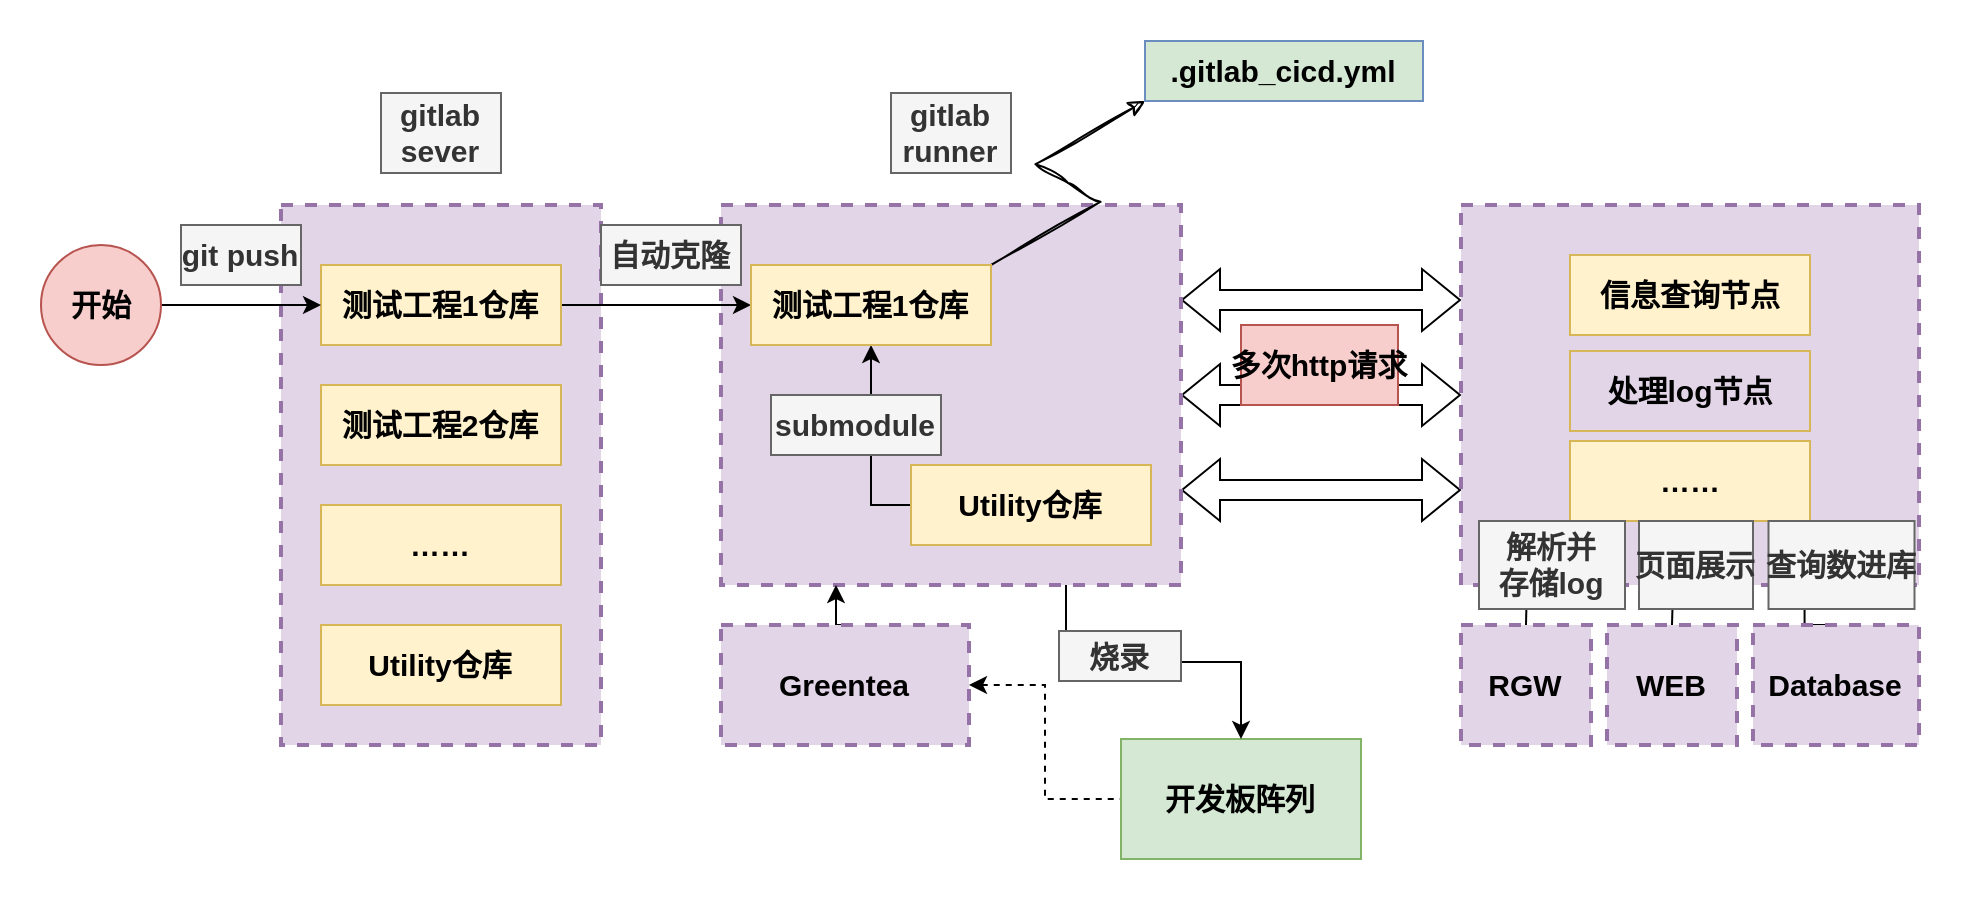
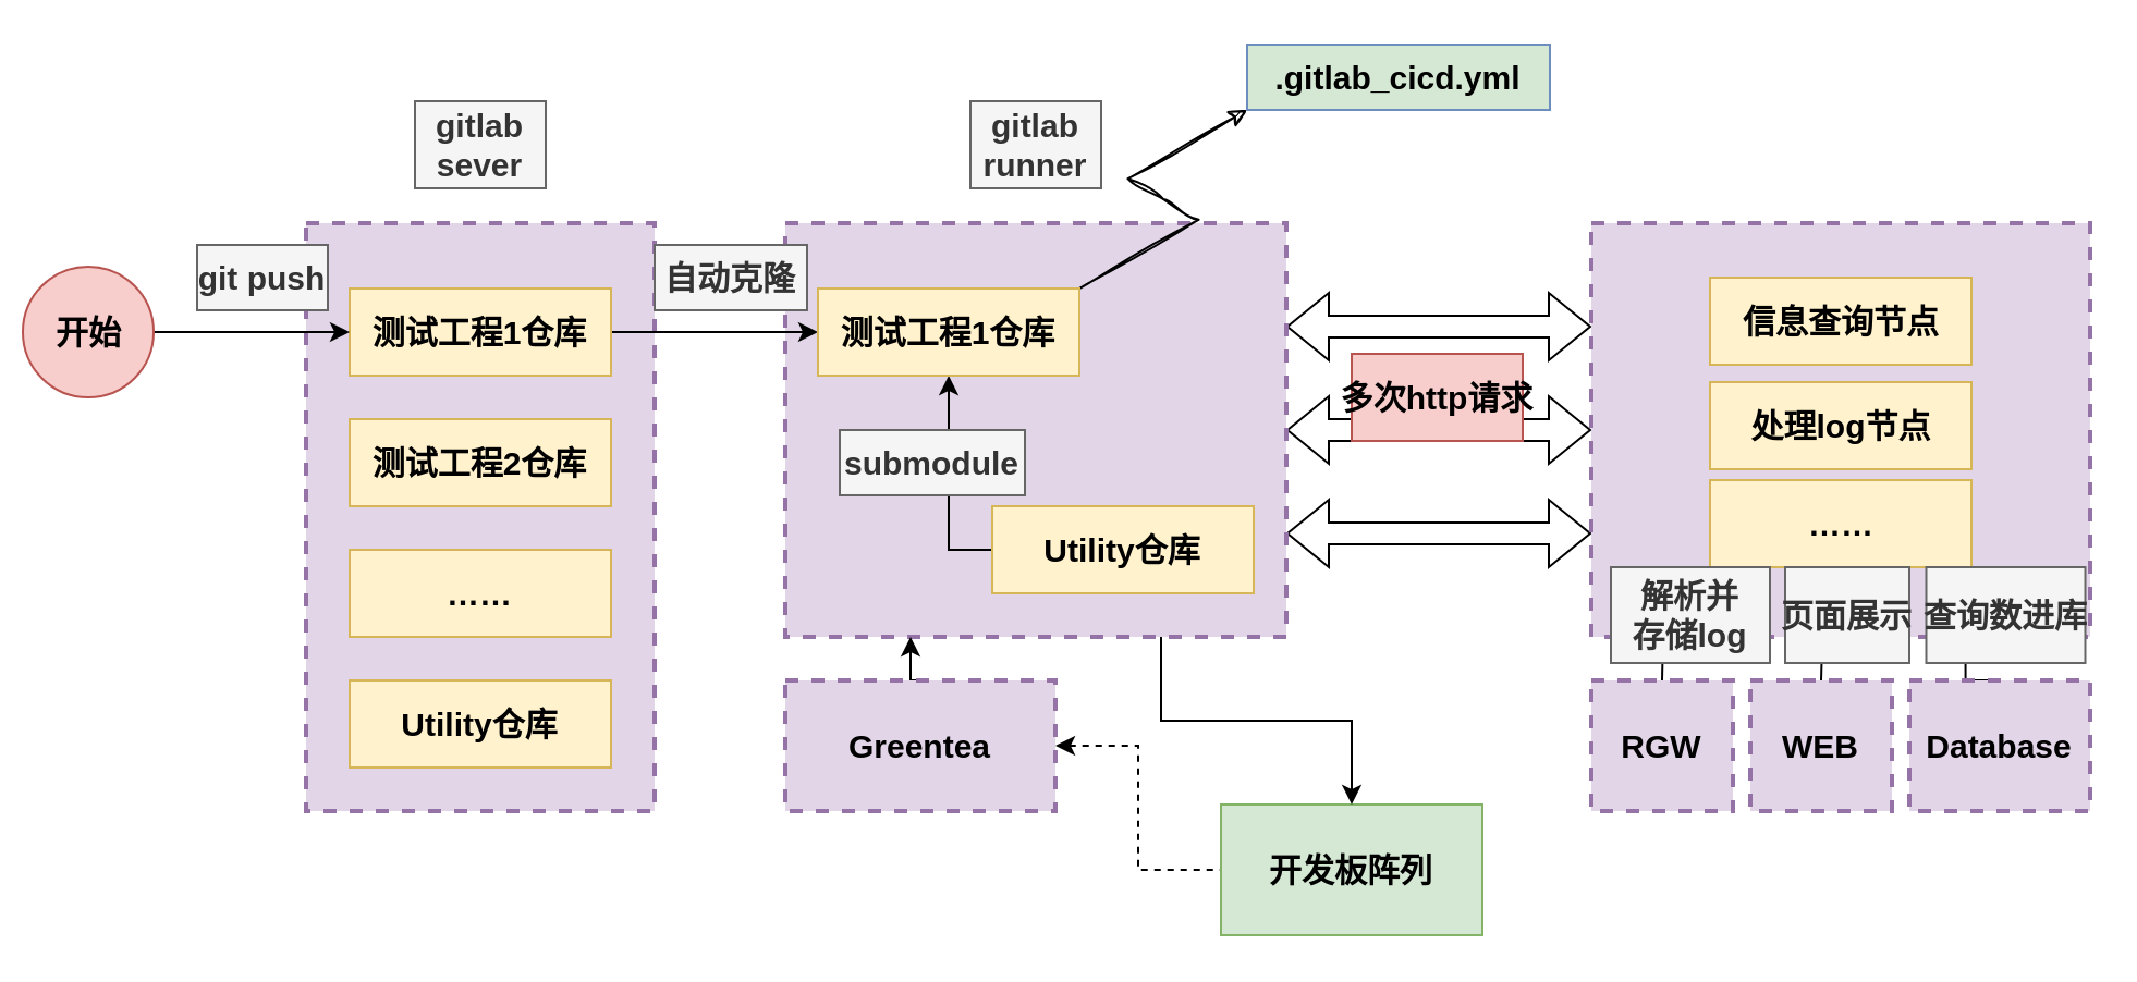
  <mxCell id="0" />
  <mxCell id="1" parent="0" />
  <mxCell id="2" style="edgeStyle=orthogonalEdgeStyle;rounded=0;orthogonalLoop=1;jettySize=auto;html=1;exitX=1;exitY=0.5;exitDx=0;exitDy=0;entryX=0;entryY=0.5;entryDx=0;entryDy=0;shape=flexArrow;startArrow=block;" edge="1" parent="1" source="5" target="30"><mxGeometry relative="1" as="geometry" /></mxCell>
  <mxCell id="3" style="edgeStyle=orthogonalEdgeStyle;rounded=0;orthogonalLoop=1;jettySize=auto;html=1;exitX=1;exitY=0.25;exitDx=0;exitDy=0;entryX=0;entryY=0.25;entryDx=0;entryDy=0;shape=flexArrow;startArrow=block;" edge="1" parent="1" source="5" target="30"><mxGeometry relative="1" as="geometry" /></mxCell>
  <mxCell id="4" style="edgeStyle=orthogonalEdgeStyle;rounded=0;orthogonalLoop=1;jettySize=auto;html=1;exitX=1;exitY=0.75;exitDx=0;exitDy=0;entryX=0;entryY=0.75;entryDx=0;entryDy=0;shape=flexArrow;startArrow=block;" edge="1" parent="1" source="5" target="30"><mxGeometry relative="1" as="geometry" /></mxCell>
  <mxCell id="5" value="" style="rounded=0;whiteSpace=wrap;html=1;dashed=1;strokeWidth=2;fillColor=#e1d5e7;strokeColor=#9673a6;" parent="1" vertex="1"><mxGeometry x="360" y="102" width="230" height="190" as="geometry" /></mxCell>
  <mxCell id="6" value="" style="rounded=0;whiteSpace=wrap;html=1;dashed=1;strokeWidth=2;fillColor=#e1d5e7;strokeColor=#9673a6;" parent="1" vertex="1"><mxGeometry x="140" y="102" width="160" height="270" as="geometry" /></mxCell>
  <mxCell id="7" style="edgeStyle=orthogonalEdgeStyle;rounded=0;orthogonalLoop=1;jettySize=auto;html=1;exitX=1;exitY=0.5;exitDx=0;exitDy=0;entryX=0;entryY=0.5;entryDx=0;entryDy=0;" parent="1" source="8" target="14" edge="1"><mxGeometry relative="1" as="geometry" /></mxCell>
  <mxCell id="8" value="测试工程1仓库" style="rounded=0;whiteSpace=wrap;html=1;fillColor=#fff2cc;strokeColor=#d6b656;fontSize=15;fontStyle=1" parent="1" vertex="1"><mxGeometry x="160" y="132" width="120" height="40" as="geometry" /></mxCell>
  <mxCell id="9" value="测试工程2仓库" style="rounded=0;whiteSpace=wrap;html=1;fillColor=#fff2cc;strokeColor=#d6b656;fontSize=15;fontStyle=1" parent="1" vertex="1"><mxGeometry x="160" y="192" width="120" height="40" as="geometry" /></mxCell>
  <mxCell id="10" value="……" style="rounded=0;whiteSpace=wrap;html=1;fillColor=#fff2cc;strokeColor=#d6b656;fontSize=15;fontStyle=1" parent="1" vertex="1"><mxGeometry x="160" y="252" width="120" height="40" as="geometry" /></mxCell>
  <mxCell id="11" value="Utility仓库" style="rounded=0;whiteSpace=wrap;html=1;fillColor=#fff2cc;strokeColor=#d6b656;fontSize=15;fontStyle=1" parent="1" vertex="1"><mxGeometry x="160" y="312" width="120" height="40" as="geometry" /></mxCell>
  <mxCell id="12" style="edgeStyle=orthogonalEdgeStyle;rounded=0;orthogonalLoop=1;jettySize=auto;html=1;exitX=0.5;exitY=1;exitDx=0;exitDy=0;entryX=0;entryY=0.5;entryDx=0;entryDy=0;startArrow=classic;startFill=1;endArrow=none;endFill=0;" parent="1" source="14" target="15" edge="1"><mxGeometry relative="1" as="geometry" /></mxCell>
  <mxCell id="13" style="rounded=0;orthogonalLoop=1;jettySize=auto;html=1;exitX=1;exitY=0;exitDx=0;exitDy=0;entryX=0;entryY=1;entryDx=0;entryDy=0;sketch=1;curveFitting=1;jiggle=2;flowAnimation=0;edgeStyle=isometricEdgeStyle;" parent="1" source="14" target="23" edge="1"><mxGeometry relative="1" as="geometry" /></mxCell>
  <mxCell id="14" value="测试工程1仓库" style="rounded=0;whiteSpace=wrap;html=1;fillColor=#fff2cc;strokeColor=#d6b656;fontSize=15;fontStyle=1" parent="1" vertex="1"><mxGeometry x="375" y="132" width="120" height="40" as="geometry" /></mxCell>
  <mxCell id="15" value="Utility仓库" style="rounded=0;whiteSpace=wrap;html=1;fillColor=#fff2cc;strokeColor=#d6b656;fontSize=15;fontStyle=1" parent="1" vertex="1"><mxGeometry x="455" y="232" width="120" height="40" as="geometry" /></mxCell>
  <mxCell id="16" style="edgeStyle=orthogonalEdgeStyle;rounded=0;orthogonalLoop=1;jettySize=auto;html=1;exitX=1;exitY=0.5;exitDx=0;exitDy=0;exitPerimeter=0;entryX=0;entryY=0.5;entryDx=0;entryDy=0;" parent="1" source="17" target="8" edge="1"><mxGeometry relative="1" as="geometry" /></mxCell>
- <mxCell id="17" value="&lt;font style=&quot;font-size: 15px;&quot;&gt;开始&lt;/font&gt;" style="verticalLabelPosition=middle;verticalAlign=middle;html=1;shape=mxgraph.flowchart.on-page_reference;aspect=fixed;labelPosition=center;align=center;fillColor=#f8cecc;strokeColor=#b85450;fontStyle=1" parent="1" vertex="1"><mxGeometry x="20" y="122" width="60" height="60" as="geometry" /></mxCell>
+ <mxCell id="17" value="&lt;font style=&quot;font-size: 15px;&quot;&gt;开始&lt;/font&gt;" style="verticalLabelPosition=middle;verticalAlign=middle;html=1;shape=mxgraph.flowchart.on-page_reference;aspect=fixed;labelPosition=center;align=center;fillColor=#f8cecc;strokeColor=#b85450;fontStyle=1" parent="1" vertex="1"><mxGeometry x="10" y="122" width="60" height="60" as="geometry" /></mxCell>
  <mxCell id="18" value="&lt;b style=&quot;font-size: 15px; text-wrap: nowrap;&quot;&gt;git push&lt;/b&gt;" style="text;html=1;align=center;verticalAlign=middle;whiteSpace=wrap;rounded=0;fillColor=#f5f5f5;fontColor=#333333;strokeColor=#666666;" parent="1" vertex="1"><mxGeometry x="90" y="112" width="60" height="30" as="geometry" /></mxCell>
  <mxCell id="19" value="&lt;span style=&quot;font-size: 15px; text-wrap: nowrap;&quot;&gt;&lt;b&gt;自动克隆&lt;/b&gt;&lt;/span&gt;" style="text;html=1;align=center;verticalAlign=middle;whiteSpace=wrap;rounded=0;fillColor=#f5f5f5;fontColor=#333333;strokeColor=#666666;" parent="1" vertex="1"><mxGeometry x="300" y="112" width="70" height="30" as="geometry" /></mxCell>
  <mxCell id="20" value="&lt;span style=&quot;font-size: 15px; text-wrap: nowrap;&quot;&gt;&lt;b&gt;submodule&lt;/b&gt;&lt;/span&gt;" style="text;html=1;align=center;verticalAlign=middle;whiteSpace=wrap;rounded=0;fillColor=#f5f5f5;fontColor=#333333;strokeColor=#666666;" parent="1" vertex="1"><mxGeometry x="385" y="197" width="85" height="30" as="geometry" /></mxCell>
  <mxCell id="21" value="&lt;div&gt;&lt;b style=&quot;font-size: 15px; text-wrap: nowrap;&quot;&gt;gitlab&lt;/b&gt;&lt;/div&gt;&lt;b style=&quot;font-size: 15px; text-wrap: nowrap;&quot;&gt;runner&lt;/b&gt;" style="text;html=1;align=center;verticalAlign=middle;whiteSpace=wrap;rounded=0;fillColor=#f5f5f5;fontColor=#333333;strokeColor=#666666;" parent="1" vertex="1"><mxGeometry x="445" y="46" width="60" height="40" as="geometry" /></mxCell>
  <mxCell id="22" value="&lt;div&gt;&lt;b style=&quot;font-size: 15px; text-wrap: nowrap;&quot;&gt;gitlab&lt;/b&gt;&lt;/div&gt;&lt;span style=&quot;font-size: 15px; text-wrap: nowrap;&quot;&gt;&lt;b&gt;sever&lt;/b&gt;&lt;/span&gt;" style="text;html=1;align=center;verticalAlign=middle;whiteSpace=wrap;rounded=0;fillColor=#f5f5f5;fontColor=#333333;strokeColor=#666666;" parent="1" vertex="1"><mxGeometry x="190" y="46" width="60" height="40" as="geometry" /></mxCell>
  <mxCell id="23" value="&lt;b&gt;&lt;font style=&quot;font-size: 15px;&quot;&gt;.gitlab_cicd.yml&lt;/font&gt;&lt;/b&gt;" style="rounded=0;whiteSpace=wrap;html=1;fillColor=#d5e8d4;strokeColor=#6c8ebf;" parent="1" vertex="1"><mxGeometry x="572" y="20" width="139" height="30" as="geometry" /></mxCell>
  <mxCell id="24" style="edgeStyle=orthogonalEdgeStyle;rounded=0;orthogonalLoop=1;jettySize=auto;html=1;exitX=1;exitY=0.5;exitDx=0;exitDy=0;startArrow=classic;startFill=1;endArrow=none;endFill=0;dashed=1;" parent="1" source="26" target="27" edge="1"><mxGeometry relative="1" as="geometry"><mxPoint x="571" y="564" as="sourcePoint" /></mxGeometry></mxCell>
  <mxCell id="25" style="edgeStyle=orthogonalEdgeStyle;rounded=0;orthogonalLoop=1;jettySize=auto;html=1;exitX=0.5;exitY=0;exitDx=0;exitDy=0;entryX=0.25;entryY=1;entryDx=0;entryDy=0;" edge="1" parent="1" source="26" target="5"><mxGeometry relative="1" as="geometry" /></mxCell>
  <mxCell id="26" value="&lt;b&gt;&lt;font style=&quot;font-size: 15px;&quot;&gt;Greentea&lt;/font&gt;&lt;/b&gt;" style="rounded=0;whiteSpace=wrap;html=1;fillColor=#e1d5e7;strokeColor=#9673a6;dashed=1;strokeWidth=2;" parent="1" vertex="1"><mxGeometry x="360" y="312" width="124" height="60" as="geometry" /></mxCell>
  <mxCell id="27" value="&lt;span style=&quot;font-size: 15px;&quot;&gt;&lt;b&gt;开发板阵列&lt;/b&gt;&lt;/span&gt;" style="rounded=0;whiteSpace=wrap;html=1;fillColor=#d5e8d4;strokeColor=#82b366;" parent="1" vertex="1"><mxGeometry x="560" y="369" width="120" height="60" as="geometry" /></mxCell>
  <mxCell id="28" style="edgeStyle=orthogonalEdgeStyle;rounded=0;orthogonalLoop=1;jettySize=auto;html=1;entryX=0.5;entryY=0;entryDx=0;entryDy=0;exitX=0.75;exitY=1;exitDx=0;exitDy=0;" parent="1" source="5" target="27" edge="1"><mxGeometry relative="1" as="geometry"><mxPoint x="598" y="374" as="sourcePoint" /></mxGeometry></mxCell>
- <mxCell id="29" value="&lt;b style=&quot;font-size: 15px; text-wrap: nowrap;&quot;&gt;烧录&lt;/b&gt;" style="text;html=1;align=center;verticalAlign=middle;whiteSpace=wrap;rounded=0;fillColor=#f5f5f5;fontColor=#333333;strokeColor=#666666;" parent="1" vertex="1"><mxGeometry x="529" y="315" width="61" height="25" as="geometry" /></mxCell>
  <mxCell id="30" value="" style="rounded=0;whiteSpace=wrap;html=1;dashed=1;strokeWidth=2;fillColor=#e1d5e7;strokeColor=#9673a6;" vertex="1" parent="1"><mxGeometry x="730" y="102" width="229" height="190" as="geometry" /></mxCell>
  <mxCell id="31" style="edgeStyle=orthogonalEdgeStyle;rounded=0;orthogonalLoop=1;jettySize=auto;html=1;exitX=0.5;exitY=0;exitDx=0;exitDy=0;entryX=0.75;entryY=1;entryDx=0;entryDy=0;" edge="1" parent="1" source="32" target="30"><mxGeometry relative="1" as="geometry" /></mxCell>
  <mxCell id="32" value="&lt;b&gt;&lt;font style=&quot;font-size: 15px;&quot;&gt;Database&lt;/font&gt;&lt;/b&gt;" style="rounded=0;whiteSpace=wrap;html=1;fillColor=#e1d5e7;strokeColor=#9673a6;dashed=1;strokeWidth=2;" vertex="1" parent="1"><mxGeometry x="876" y="312" width="83" height="60" as="geometry" /></mxCell>
  <mxCell id="33" value="&lt;b&gt;&lt;font style=&quot;font-size: 15px;&quot;&gt;RGW&lt;/font&gt;&lt;/b&gt;" style="rounded=0;whiteSpace=wrap;html=1;fillColor=#e1d5e7;strokeColor=#9673a6;dashed=1;strokeWidth=2;" vertex="1" parent="1"><mxGeometry x="730" y="312" width="65" height="60" as="geometry" /></mxCell>
  <mxCell id="34" style="edgeStyle=orthogonalEdgeStyle;rounded=0;orthogonalLoop=1;jettySize=auto;html=1;exitX=0.5;exitY=0;exitDx=0;exitDy=0;entryX=0.144;entryY=0.995;entryDx=0;entryDy=0;entryPerimeter=0;" edge="1" parent="1" source="33" target="30"><mxGeometry relative="1" as="geometry" /></mxCell>
  <mxCell id="35" value="信息查询节点" style="rounded=0;whiteSpace=wrap;html=1;fillColor=#fff2cc;strokeColor=#d6b656;fontSize=15;fontStyle=1" vertex="1" parent="1"><mxGeometry x="784.5" y="127" width="120" height="40" as="geometry" /></mxCell>
- <mxCell id="36" value="处理log节点" style="rounded=0;whiteSpace=wrap;html=1;fillColor=#e1d5e7;strokeColor=#d6b656;fontSize=15;fontStyle=1;" vertex="1" parent="1"><mxGeometry x="784.5" y="175" width="120" height="40" as="geometry" /></mxCell>
+ <mxCell id="36" value="处理log节点" style="rounded=0;whiteSpace=wrap;html=1;fillColor=#fff2cc;strokeColor=#d6b656;fontSize=15;fontStyle=1" vertex="1" parent="1"><mxGeometry x="784.5" y="175" width="120" height="40" as="geometry" /></mxCell>
  <mxCell id="37" value="……" style="rounded=0;whiteSpace=wrap;html=1;fillColor=#fff2cc;strokeColor=#d6b656;fontSize=15;fontStyle=1" vertex="1" parent="1"><mxGeometry x="784.5" y="220" width="120" height="40" as="geometry" /></mxCell>
  <mxCell id="38" value="&lt;b style=&quot;font-size: 15px; text-wrap: nowrap;&quot;&gt;解析并&lt;/b&gt;&lt;div&gt;&lt;b style=&quot;font-size: 15px; text-wrap: nowrap;&quot;&gt;存储log&lt;/b&gt;&lt;/div&gt;" style="text;html=1;align=center;verticalAlign=middle;whiteSpace=wrap;rounded=0;fillColor=#f5f5f5;fontColor=#333333;strokeColor=#666666;" parent="1" vertex="1"><mxGeometry x="739" y="260" width="73" height="44" as="geometry" /></mxCell>
  <mxCell id="39" value="&lt;span style=&quot;font-size: 15px; text-wrap: nowrap;&quot;&gt;&lt;b&gt;查询数进库&lt;/b&gt;&lt;/span&gt;" style="text;html=1;align=center;verticalAlign=middle;whiteSpace=wrap;rounded=0;fillColor=#f5f5f5;fontColor=#333333;strokeColor=#666666;" vertex="1" parent="1"><mxGeometry x="883.75" y="260" width="73" height="44" as="geometry" /></mxCell>
  <mxCell id="40" value="&lt;div&gt;&lt;span style=&quot;font-size: 15px; text-wrap: nowrap;&quot;&gt;&lt;b&gt;多次http请求&lt;/b&gt;&lt;/span&gt;&lt;/div&gt;" style="text;html=1;align=center;verticalAlign=middle;whiteSpace=wrap;rounded=0;fillColor=#f8cecc;strokeColor=#b85450;" vertex="1" parent="1"><mxGeometry x="620" y="162" width="78.5" height="40" as="geometry" /></mxCell>
  <mxCell id="41" value="&lt;b&gt;&lt;font style=&quot;font-size: 15px;&quot;&gt;WEB&lt;/font&gt;&lt;/b&gt;" style="rounded=0;whiteSpace=wrap;html=1;fillColor=#e1d5e7;strokeColor=#9673a6;dashed=1;strokeWidth=2;" vertex="1" parent="1"><mxGeometry x="803" y="312" width="65" height="60" as="geometry" /></mxCell>
  <mxCell id="42" style="edgeStyle=orthogonalEdgeStyle;rounded=0;orthogonalLoop=1;jettySize=auto;html=1;exitX=0.5;exitY=0;exitDx=0;exitDy=0;entryX=0.463;entryY=1.005;entryDx=0;entryDy=0;entryPerimeter=0;" edge="1" parent="1" source="41" target="30"><mxGeometry relative="1" as="geometry" /></mxCell>
  <mxCell id="43" value="&lt;span style=&quot;font-size: 15px; text-wrap: nowrap;&quot;&gt;&lt;b&gt;页面展示&lt;/b&gt;&lt;/span&gt;" style="text;html=1;align=center;verticalAlign=middle;whiteSpace=wrap;rounded=0;fillColor=#f5f5f5;fontColor=#333333;strokeColor=#666666;" vertex="1" parent="1"><mxGeometry x="819" y="260" width="57" height="44" as="geometry" /></mxCell>
